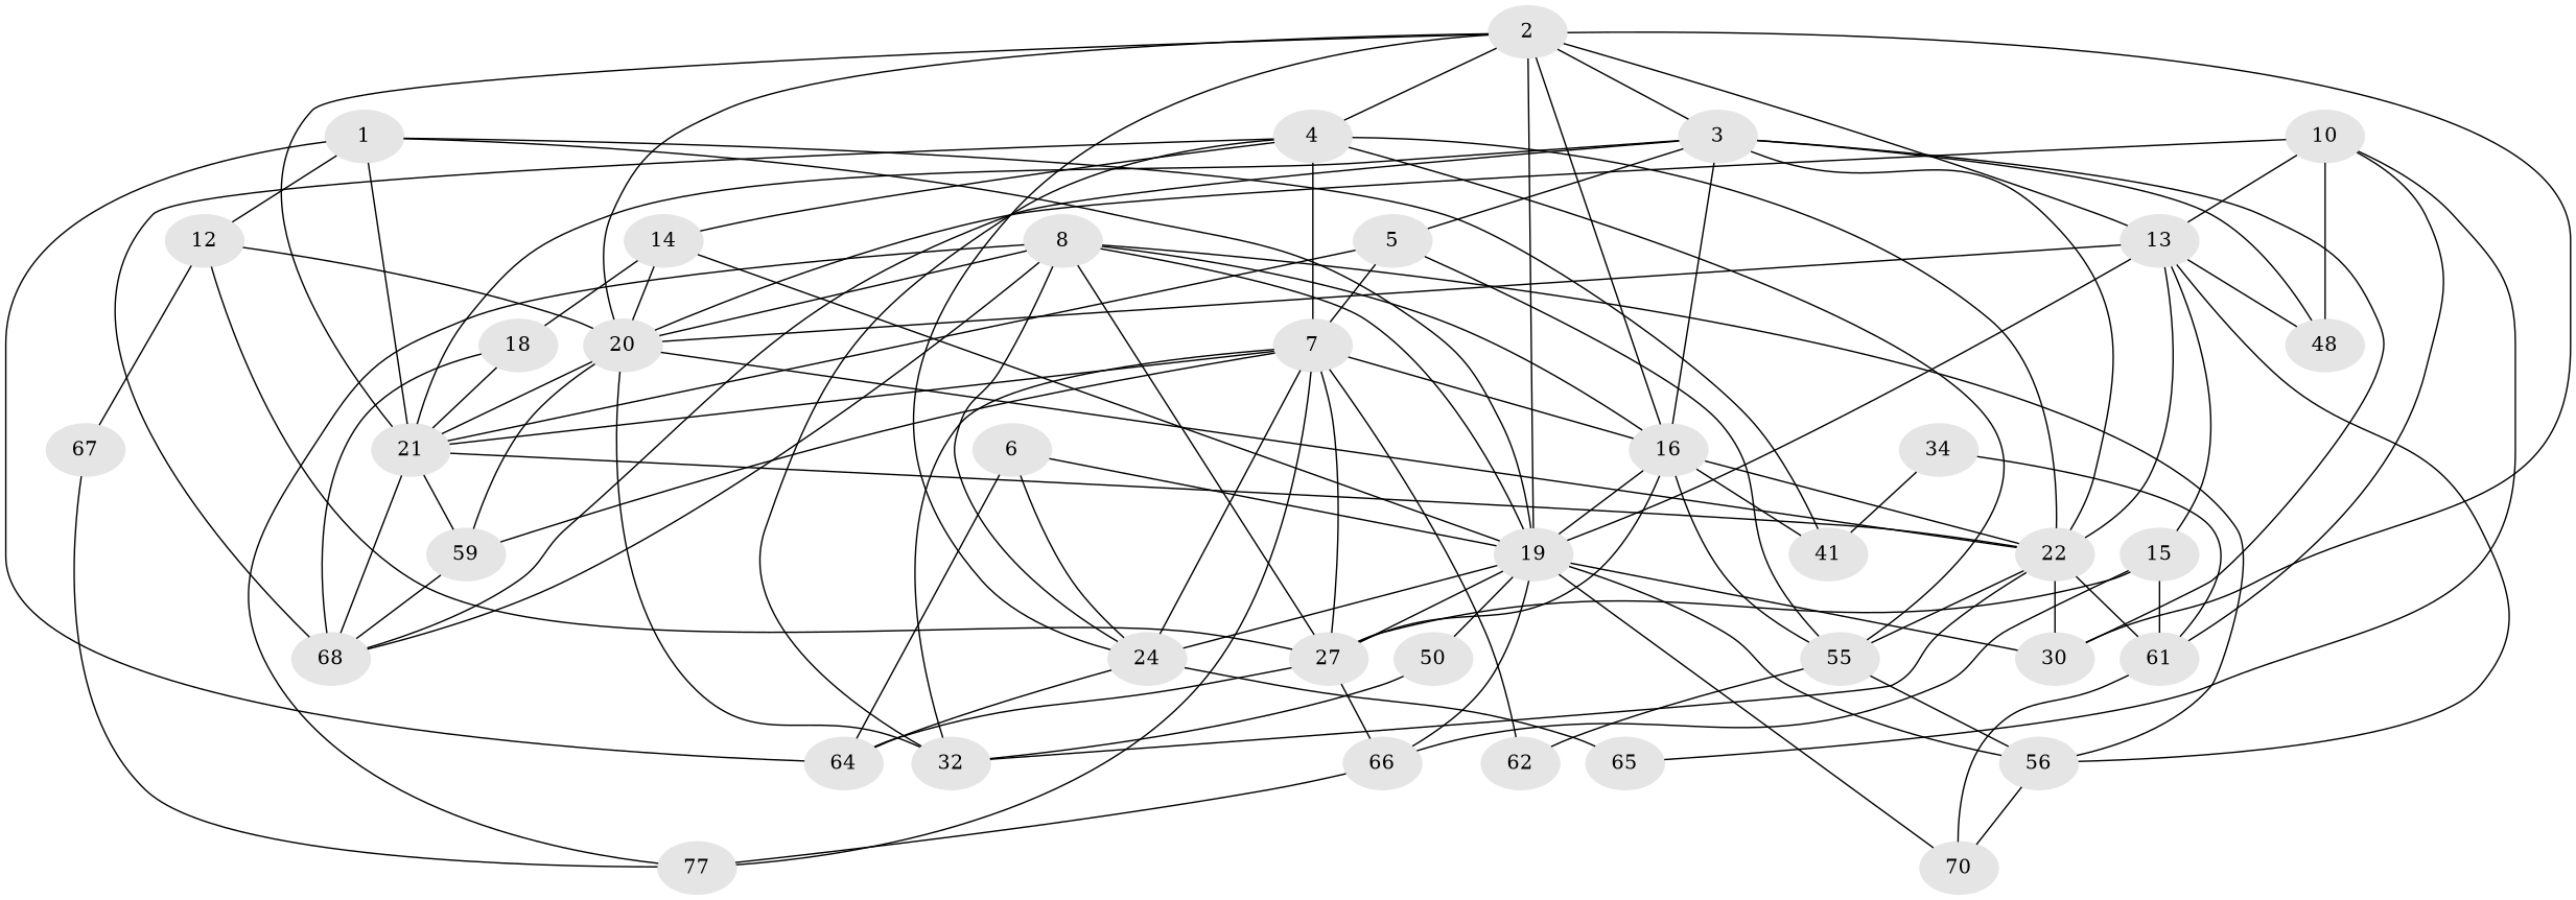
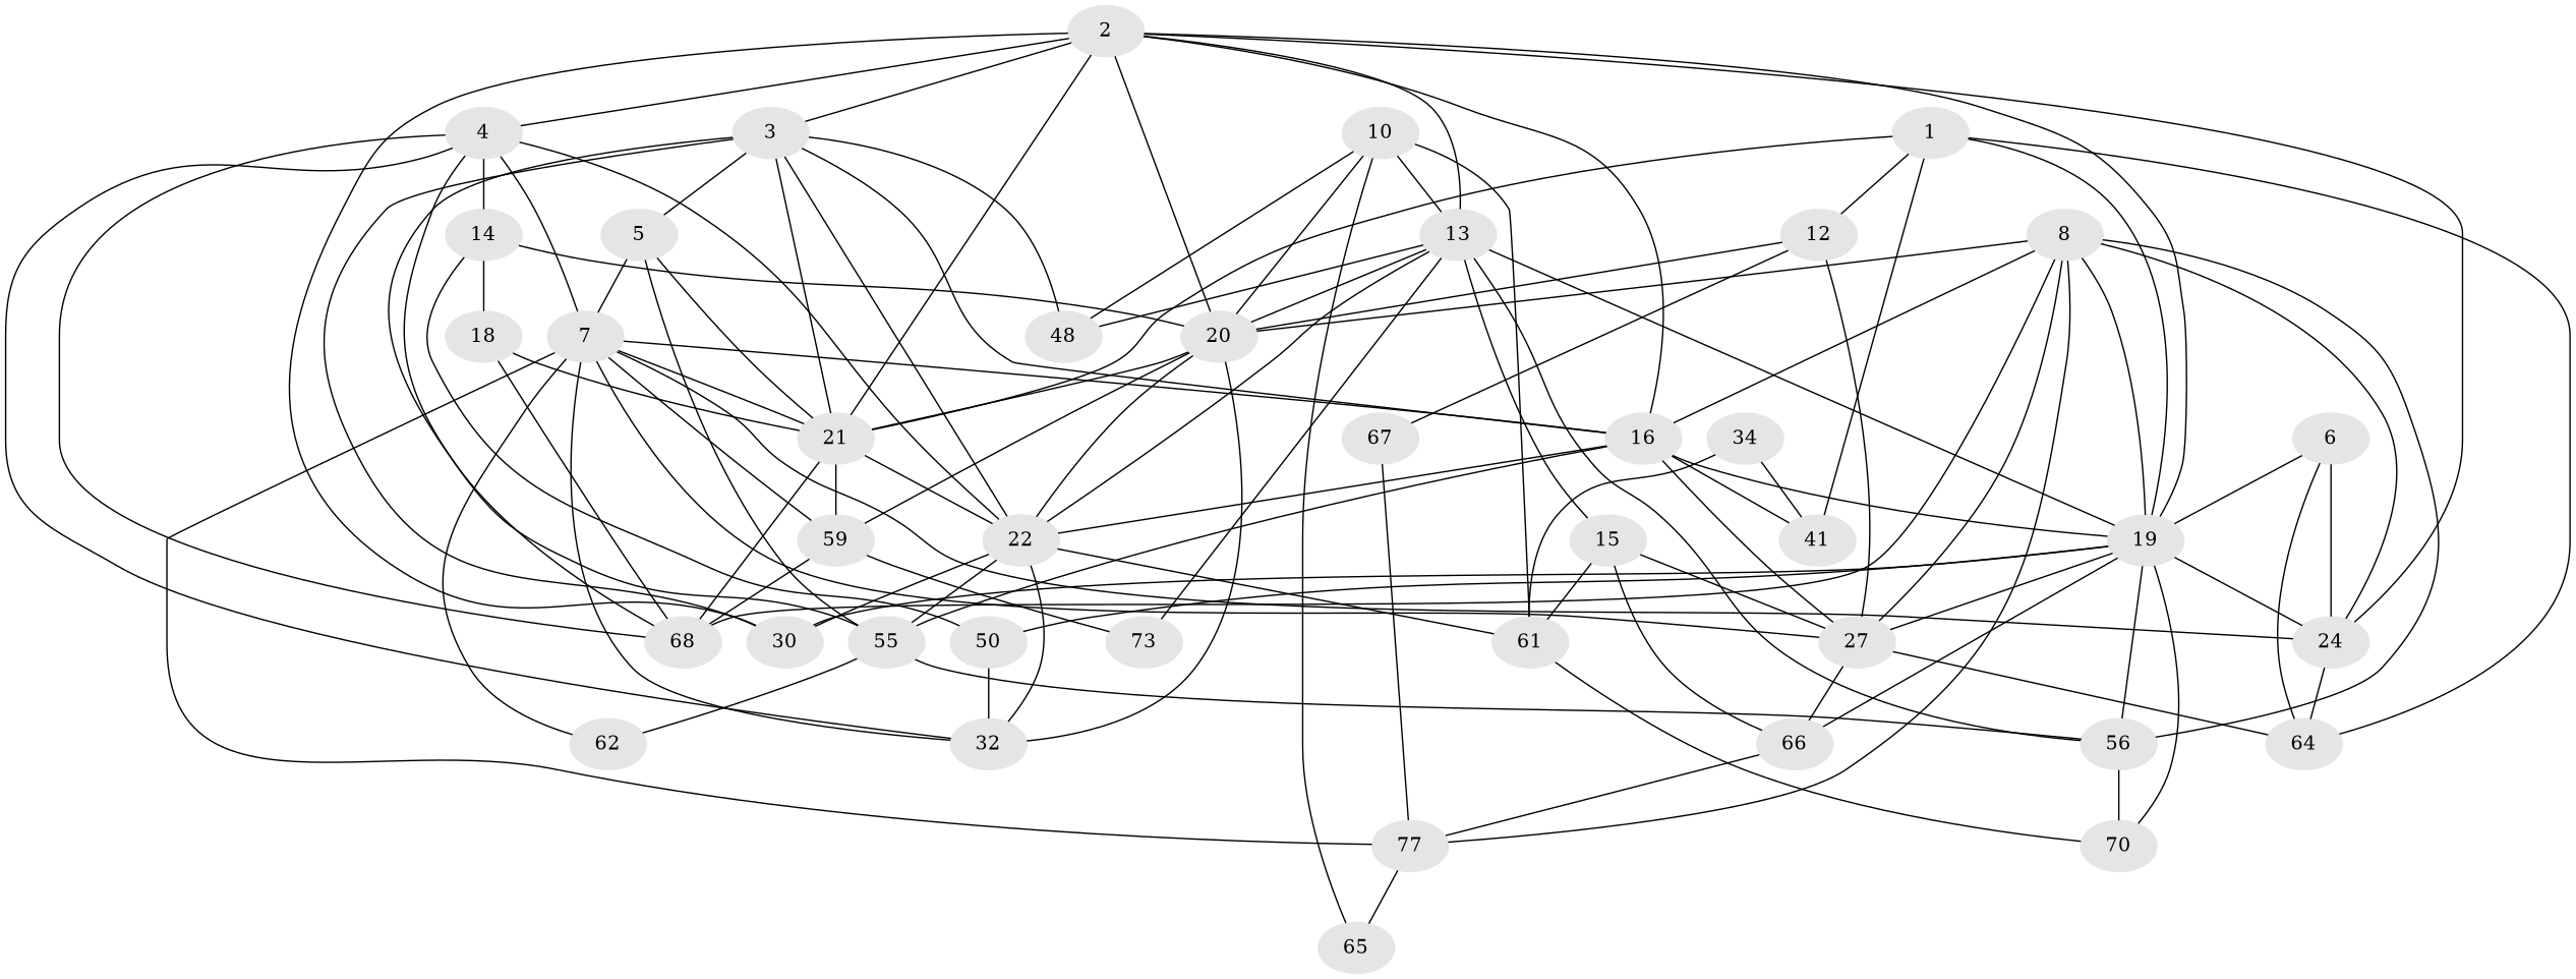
  graph {
    node [color=gray90 style=filled]
    1 [super="+36"]
    12
    19 [super="+43+33+78+69+25"]
    21 [super="+40"]
    41
    64
    20 [super="+38+44+23+42"]
    27 [super="+31+81"]
    67
    24 [super="+63+60"]
    30 [super="+71"]
    56 [super="+76"]
    66
    50
    70
    22 [super="+72+37"]
    68
    59
    2 [super="+9+29"]
    3 [super="+39"]
    4 [super="+17+35"]
    13 [super="+52+26"]
    16 [super="+51"]
    5 [super="+46"]
    48
    7 [super="+80"]
    14 [super="+75"]
    32 [super="+53"]
    55
    15
+   73
    65
    61
    77
    62
    18
    6
    8 [super="+11+54"]
    10
    34
    1 -- 12
    1 -- 19
    1 -- 21
    1 -- 41
    1 -- 64
    12 -- 20
    12 -- 27
    12 -- 67
    19 -- 27
    19 -- 24 [weight=2]
    19 -- 30 [weight=3]
    19 -- 56
    19 -- 66
    19 -- 50
    19 -- 70
    21 -- 22
    21 -- 68 [weight=2]
    21 -- 59
    20 -- 21
    20 -- 22
    20 -- 59
    20 -- 32
    27 -- 64
    27 -- 66
    67 -- 77
    24 -- 64
-   24 -- 65
+   77 -- 65
    56 -- 70
    66 -- 77
    50 -- 32
    22 -- 30 [weight=2]
    22 -- 32
    22 -- 55
    22 -- 61
    59 -- 68
+   59 -- 73
    2 -- 19
    2 -- 21
    2 -- 20
    2 -- 24
    2 -- 30
    2 -- 3
    2 -- 4
    2 -- 13
    2 -- 16
    3 -- 21 [weight=2]
    3 -- 30
    3 -- 22
    3 -- 68
    3 -- 16
    3 -- 5
    3 -- 48
    4 -- 22
    4 -- 68
    4 -- 7
    4 -- 14
    4 -- 32
    4 -- 55
    13 -- 19 [weight=2]
    13 -- 20 [weight=2]
    13 -- 56
    13 -- 22
    13 -- 48
    13 -- 15
+   13 -- 73
    16 -- 19
    16 -- 41
    16 -- 27
    16 -- 22
    16 -- 55
    5 -- 21
    5 -- 7
    5 -- 55
    7 -- 21
    7 -- 27
    7 -- 24 [weight=2]
    7 -- 59
    7 -- 16
    7 -- 32
    7 -- 77
    7 -- 62
-   14 -- 19
+   14 -- 50
    14 -- 20 [weight=2]
    14 -- 18
    55 -- 56
    55 -- 62
    15 -- 27
    15 -- 66
    15 -- 61
    61 -- 70
    18 -- 21
    18 -- 68
    6 -- 19 [weight=2]
    6 -- 64
    6 -- 24
    8 -- 19
    8 -- 20
    8 -- 27
    8 -- 24
    8 -- 56
    8 -- 68
    8 -- 16
    8 -- 77
    10 -- 20
    10 -- 13
    10 -- 48
    10 -- 65
    10 -- 61
    34 -- 41
    34 -- 61
  }
